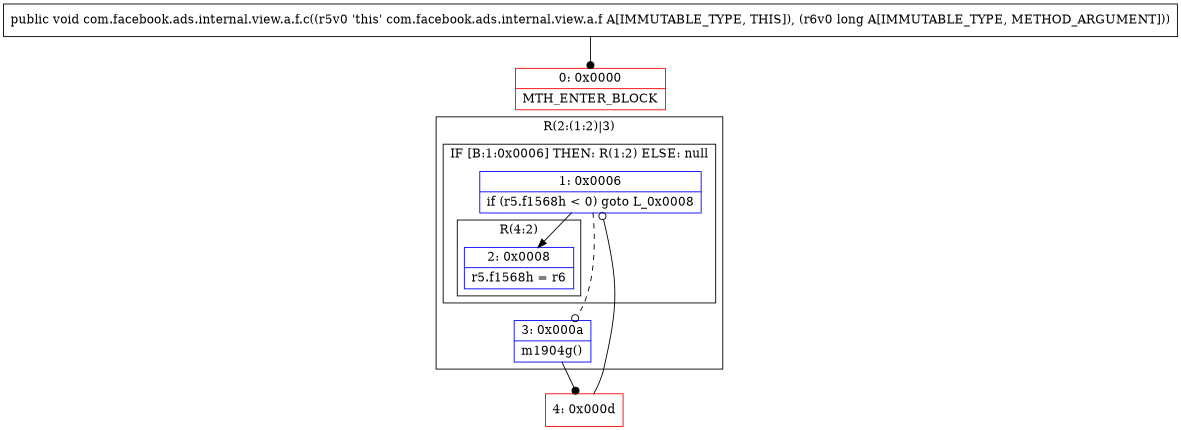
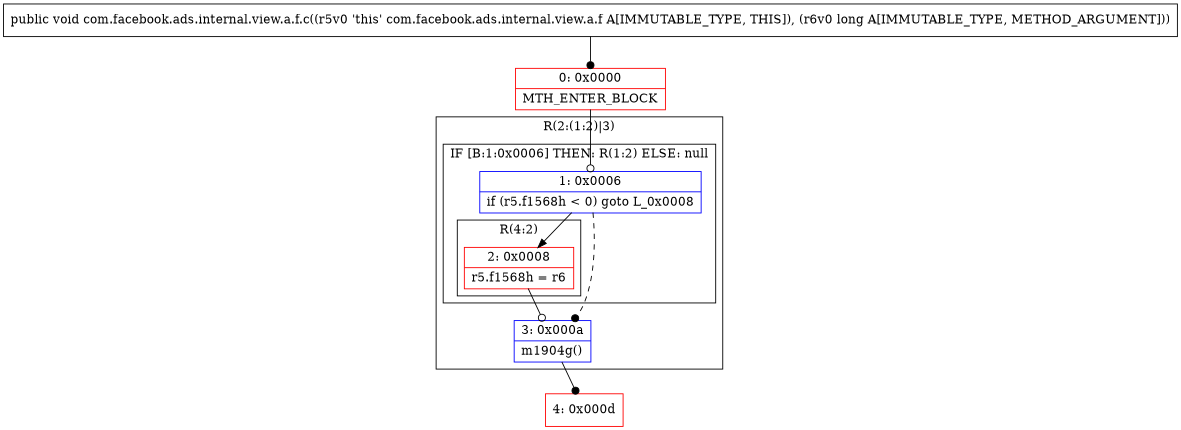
  digraph {
    node [color=blue shape=record]
    edge [arrowhead=dot]
-   n1 [label="{2\:\ 0x0008|r5.f1568h = r6\l}"]
+   n1 [color=red label="{2\:\ 0x0008|r5.f1568h = r6\l}"]
    n2 [label="{1\:\ 0x0006|if (r5.f1568h \< 0) goto L_0x0008\l}"]
    n3 [label="{3\:\ 0x000a|m1904g()\l}"]
    n4 [color=red label="{4\:\ 0x000d}"]
    n5 [color=red label="{0\:\ 0x0000|MTH_ENTER_BLOCK\l}"]
    n6 [label="{public void com.facebook.ads.internal.view.a.f.c((r5v0 'this' com.facebook.ads.internal.view.a.f A[IMMUTABLE_TYPE, THIS]), (r6v0 long A[IMMUTABLE_TYPE, METHOD_ARGUMENT])) }" color=""]
    subgraph cluster_1 {
      label="R(2:(1:2)|3)"
      n3
      subgraph cluster_2 {
        label="IF [B:1:0x0006] THEN: R(1:2) ELSE: null"
        n2
        subgraph cluster_3 {
          label="R(4:2)"
          n1
        }
      }
    }
+   n1 -> n3 [arrowhead=odot]
    n2 -> n1 [arrowhead=normal]
-   n2 -> n3 [arrowhead=odot style=dashed]
+   n2 -> n3 [style=dashed]
    n3 -> n4
-   n4 -> n2 [arrowhead=odot]
+   n5 -> n2 [arrowhead=odot]
    n6 -> n5
  }
